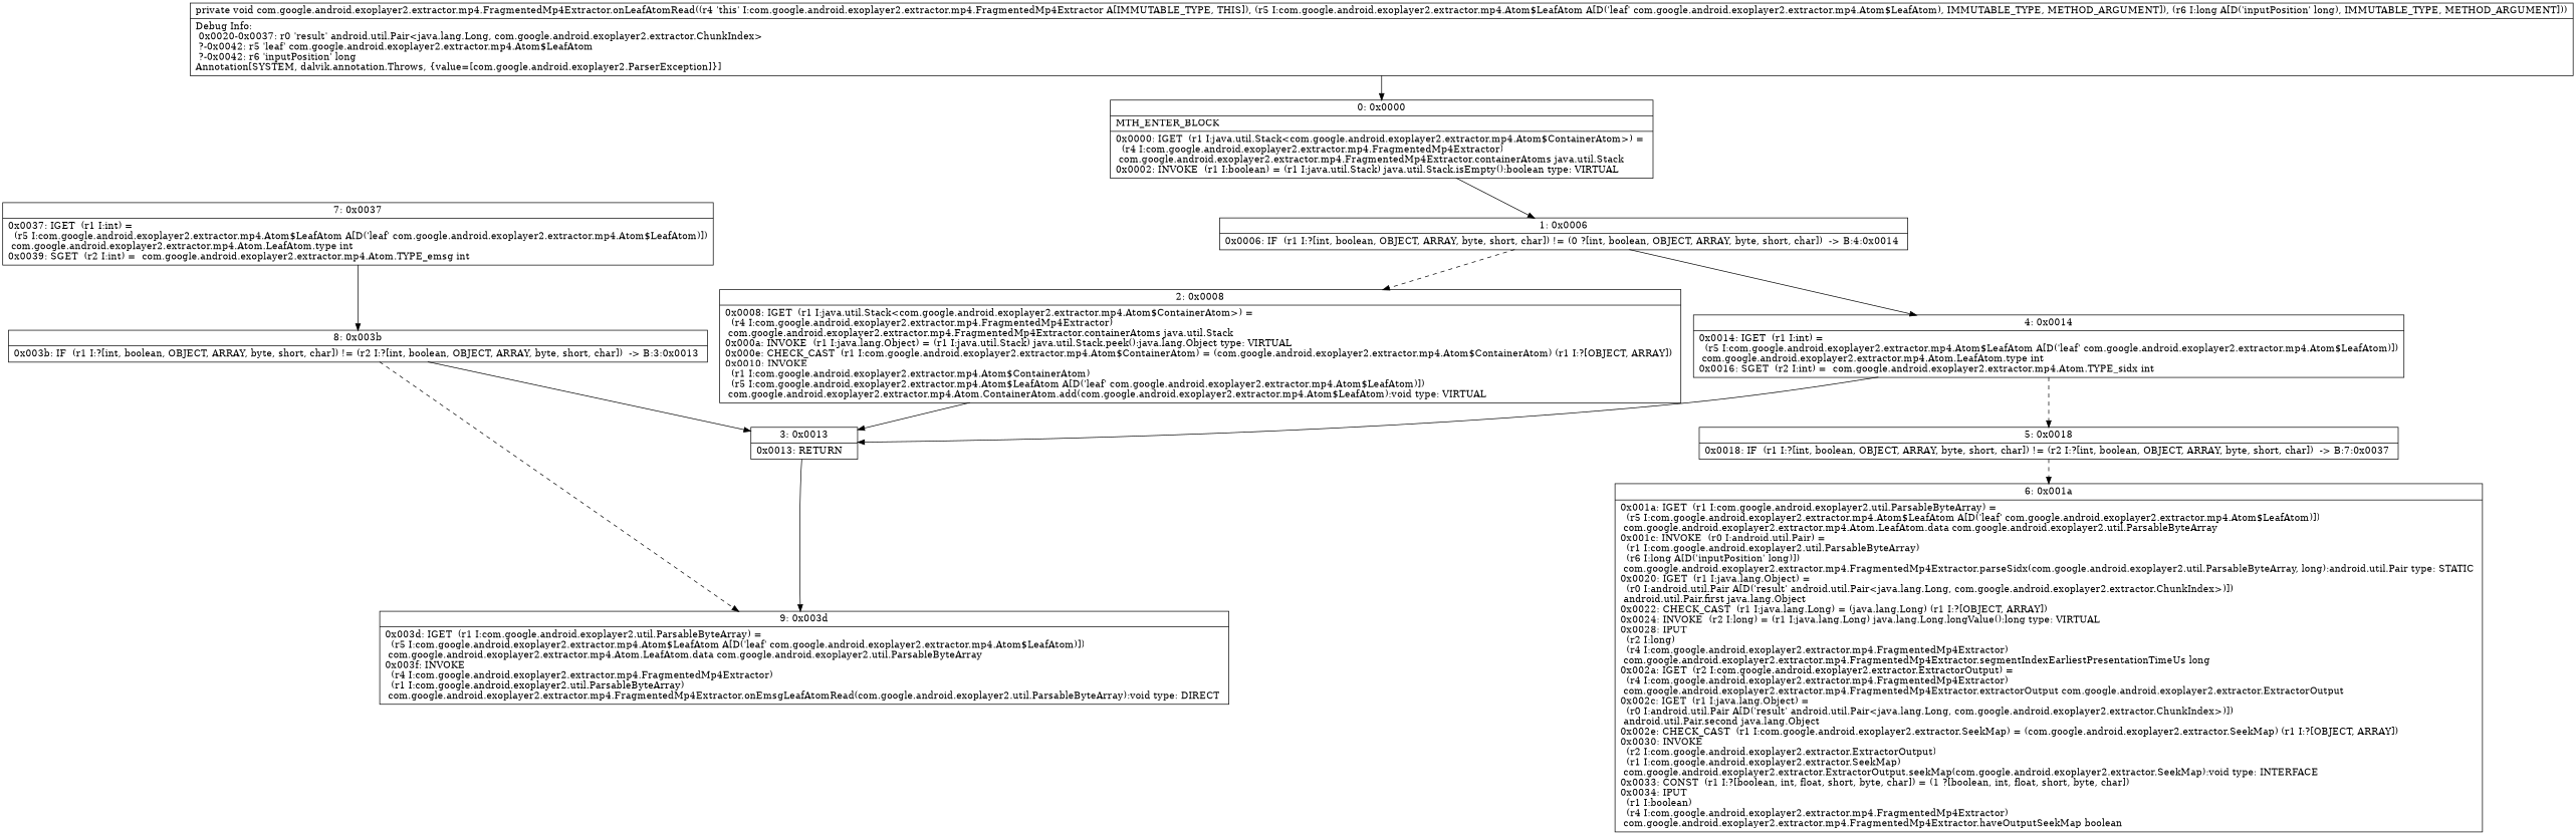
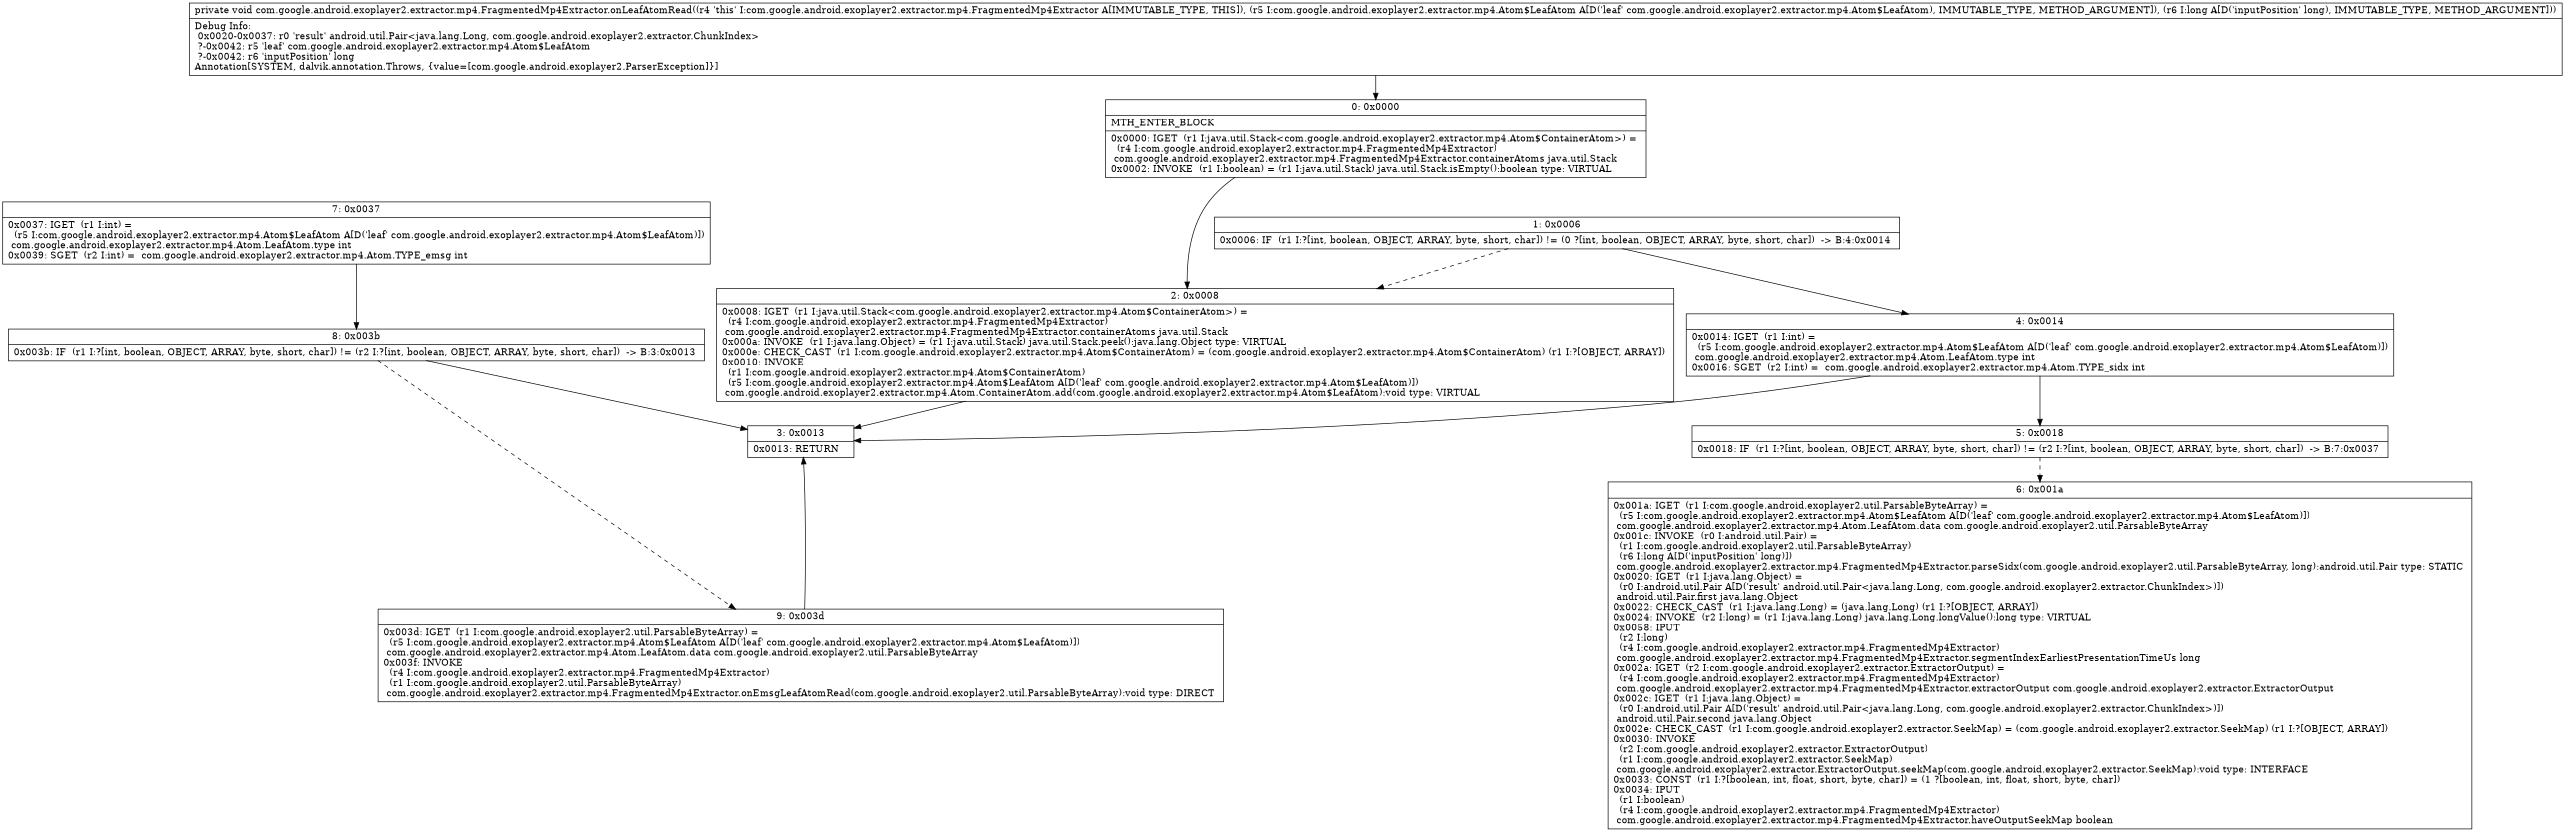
  digraph {
    fontname="DejaVu Serif"
    node [fontname="DejaVu Serif" shape=record]
    edge [fontname="DejaVu Serif"]
    n1 [label="{0\:\ 0x0000|MTH_ENTER_BLOCK\l|0x0000: IGET  (r1 I:java.util.Stack\<com.google.android.exoplayer2.extractor.mp4.Atom$ContainerAtom\>) = \l  (r4 I:com.google.android.exoplayer2.extractor.mp4.FragmentedMp4Extractor)\l com.google.android.exoplayer2.extractor.mp4.FragmentedMp4Extractor.containerAtoms java.util.Stack \l0x0002: INVOKE  (r1 I:boolean) = (r1 I:java.util.Stack) java.util.Stack.isEmpty():boolean type: VIRTUAL \l}"]
    n2 [label="{1\:\ 0x0006|0x0006: IF  (r1 I:?[int, boolean, OBJECT, ARRAY, byte, short, char]) != (0 ?[int, boolean, OBJECT, ARRAY, byte, short, char])  \-\> B:4:0x0014 \l}"]
    n3 [label="{2\:\ 0x0008|0x0008: IGET  (r1 I:java.util.Stack\<com.google.android.exoplayer2.extractor.mp4.Atom$ContainerAtom\>) = \l  (r4 I:com.google.android.exoplayer2.extractor.mp4.FragmentedMp4Extractor)\l com.google.android.exoplayer2.extractor.mp4.FragmentedMp4Extractor.containerAtoms java.util.Stack \l0x000a: INVOKE  (r1 I:java.lang.Object) = (r1 I:java.util.Stack) java.util.Stack.peek():java.lang.Object type: VIRTUAL \l0x000e: CHECK_CAST  (r1 I:com.google.android.exoplayer2.extractor.mp4.Atom$ContainerAtom) = (com.google.android.exoplayer2.extractor.mp4.Atom$ContainerAtom) (r1 I:?[OBJECT, ARRAY]) \l0x0010: INVOKE  \l  (r1 I:com.google.android.exoplayer2.extractor.mp4.Atom$ContainerAtom)\l  (r5 I:com.google.android.exoplayer2.extractor.mp4.Atom$LeafAtom A[D('leaf' com.google.android.exoplayer2.extractor.mp4.Atom$LeafAtom)])\l com.google.android.exoplayer2.extractor.mp4.Atom.ContainerAtom.add(com.google.android.exoplayer2.extractor.mp4.Atom$LeafAtom):void type: VIRTUAL \l}"]
    n4 [label="{4\:\ 0x0014|0x0014: IGET  (r1 I:int) = \l  (r5 I:com.google.android.exoplayer2.extractor.mp4.Atom$LeafAtom A[D('leaf' com.google.android.exoplayer2.extractor.mp4.Atom$LeafAtom)])\l com.google.android.exoplayer2.extractor.mp4.Atom.LeafAtom.type int \l0x0016: SGET  (r2 I:int) =  com.google.android.exoplayer2.extractor.mp4.Atom.TYPE_sidx int \l}"]
    n5 [label="{3\:\ 0x0013|0x0013: RETURN   \l}"]
    n6 [label="{5\:\ 0x0018|0x0018: IF  (r1 I:?[int, boolean, OBJECT, ARRAY, byte, short, char]) != (r2 I:?[int, boolean, OBJECT, ARRAY, byte, short, char])  \-\> B:7:0x0037 \l}"]
-   n7 [label="{6\:\ 0x001a|0x001a: IGET  (r1 I:com.google.android.exoplayer2.util.ParsableByteArray) = \l  (r5 I:com.google.android.exoplayer2.extractor.mp4.Atom$LeafAtom A[D('leaf' com.google.android.exoplayer2.extractor.mp4.Atom$LeafAtom)])\l com.google.android.exoplayer2.extractor.mp4.Atom.LeafAtom.data com.google.android.exoplayer2.util.ParsableByteArray \l0x001c: INVOKE  (r0 I:android.util.Pair) = \l  (r1 I:com.google.android.exoplayer2.util.ParsableByteArray)\l  (r6 I:long A[D('inputPosition' long)])\l com.google.android.exoplayer2.extractor.mp4.FragmentedMp4Extractor.parseSidx(com.google.android.exoplayer2.util.ParsableByteArray, long):android.util.Pair type: STATIC \l0x0020: IGET  (r1 I:java.lang.Object) = \l  (r0 I:android.util.Pair A[D('result' android.util.Pair\<java.lang.Long, com.google.android.exoplayer2.extractor.ChunkIndex\>)])\l android.util.Pair.first java.lang.Object \l0x0022: CHECK_CAST  (r1 I:java.lang.Long) = (java.lang.Long) (r1 I:?[OBJECT, ARRAY]) \l0x0024: INVOKE  (r2 I:long) = (r1 I:java.lang.Long) java.lang.Long.longValue():long type: VIRTUAL \l0x0028: IPUT  \l  (r2 I:long)\l  (r4 I:com.google.android.exoplayer2.extractor.mp4.FragmentedMp4Extractor)\l com.google.android.exoplayer2.extractor.mp4.FragmentedMp4Extractor.segmentIndexEarliestPresentationTimeUs long \l0x002a: IGET  (r2 I:com.google.android.exoplayer2.extractor.ExtractorOutput) = \l  (r4 I:com.google.android.exoplayer2.extractor.mp4.FragmentedMp4Extractor)\l com.google.android.exoplayer2.extractor.mp4.FragmentedMp4Extractor.extractorOutput com.google.android.exoplayer2.extractor.ExtractorOutput \l0x002c: IGET  (r1 I:java.lang.Object) = \l  (r0 I:android.util.Pair A[D('result' android.util.Pair\<java.lang.Long, com.google.android.exoplayer2.extractor.ChunkIndex\>)])\l android.util.Pair.second java.lang.Object \l0x002e: CHECK_CAST  (r1 I:com.google.android.exoplayer2.extractor.SeekMap) = (com.google.android.exoplayer2.extractor.SeekMap) (r1 I:?[OBJECT, ARRAY]) \l0x0030: INVOKE  \l  (r2 I:com.google.android.exoplayer2.extractor.ExtractorOutput)\l  (r1 I:com.google.android.exoplayer2.extractor.SeekMap)\l com.google.android.exoplayer2.extractor.ExtractorOutput.seekMap(com.google.android.exoplayer2.extractor.SeekMap):void type: INTERFACE \l0x0033: CONST  (r1 I:?[boolean, int, float, short, byte, char]) = (1 ?[boolean, int, float, short, byte, char]) \l0x0034: IPUT  \l  (r1 I:boolean)\l  (r4 I:com.google.android.exoplayer2.extractor.mp4.FragmentedMp4Extractor)\l com.google.android.exoplayer2.extractor.mp4.FragmentedMp4Extractor.haveOutputSeekMap boolean \l}"]
+   n7 [label="{6\:\ 0x001a|0x001a: IGET  (r1 I:com.google.android.exoplayer2.util.ParsableByteArray) = \l  (r5 I:com.google.android.exoplayer2.extractor.mp4.Atom$LeafAtom A[D('leaf' com.google.android.exoplayer2.extractor.mp4.Atom$LeafAtom)])\l com.google.android.exoplayer2.extractor.mp4.Atom.LeafAtom.data com.google.android.exoplayer2.util.ParsableByteArray \l0x001c: INVOKE  (r0 I:android.util.Pair) = \l  (r1 I:com.google.android.exoplayer2.util.ParsableByteArray)\l  (r6 I:long A[D('inputPosition' long)])\l com.google.android.exoplayer2.extractor.mp4.FragmentedMp4Extractor.parseSidx(com.google.android.exoplayer2.util.ParsableByteArray, long):android.util.Pair type: STATIC \l0x0020: IGET  (r1 I:java.lang.Object) = \l  (r0 I:android.util.Pair A[D('result' android.util.Pair\<java.lang.Long, com.google.android.exoplayer2.extractor.ChunkIndex\>)])\l android.util.Pair.first java.lang.Object \l0x0022: CHECK_CAST  (r1 I:java.lang.Long) = (java.lang.Long) (r1 I:?[OBJECT, ARRAY]) \l0x0024: INVOKE  (r2 I:long) = (r1 I:java.lang.Long) java.lang.Long.longValue():long type: VIRTUAL \l0x0058: IPUT  \l  (r2 I:long)\l  (r4 I:com.google.android.exoplayer2.extractor.mp4.FragmentedMp4Extractor)\l com.google.android.exoplayer2.extractor.mp4.FragmentedMp4Extractor.segmentIndexEarliestPresentationTimeUs long \l0x002a: IGET  (r2 I:com.google.android.exoplayer2.extractor.ExtractorOutput) = \l  (r4 I:com.google.android.exoplayer2.extractor.mp4.FragmentedMp4Extractor)\l com.google.android.exoplayer2.extractor.mp4.FragmentedMp4Extractor.extractorOutput com.google.android.exoplayer2.extractor.ExtractorOutput \l0x002c: IGET  (r1 I:java.lang.Object) = \l  (r0 I:android.util.Pair A[D('result' android.util.Pair\<java.lang.Long, com.google.android.exoplayer2.extractor.ChunkIndex\>)])\l android.util.Pair.second java.lang.Object \l0x002e: CHECK_CAST  (r1 I:com.google.android.exoplayer2.extractor.SeekMap) = (com.google.android.exoplayer2.extractor.SeekMap) (r1 I:?[OBJECT, ARRAY]) \l0x0030: INVOKE  \l  (r2 I:com.google.android.exoplayer2.extractor.ExtractorOutput)\l  (r1 I:com.google.android.exoplayer2.extractor.SeekMap)\l com.google.android.exoplayer2.extractor.ExtractorOutput.seekMap(com.google.android.exoplayer2.extractor.SeekMap):void type: INTERFACE \l0x0033: CONST  (r1 I:?[boolean, int, float, short, byte, char]) = (1 ?[boolean, int, float, short, byte, char]) \l0x0034: IPUT  \l  (r1 I:boolean)\l  (r4 I:com.google.android.exoplayer2.extractor.mp4.FragmentedMp4Extractor)\l com.google.android.exoplayer2.extractor.mp4.FragmentedMp4Extractor.haveOutputSeekMap boolean \l}"]
    n8 [label="{7\:\ 0x0037|0x0037: IGET  (r1 I:int) = \l  (r5 I:com.google.android.exoplayer2.extractor.mp4.Atom$LeafAtom A[D('leaf' com.google.android.exoplayer2.extractor.mp4.Atom$LeafAtom)])\l com.google.android.exoplayer2.extractor.mp4.Atom.LeafAtom.type int \l0x0039: SGET  (r2 I:int) =  com.google.android.exoplayer2.extractor.mp4.Atom.TYPE_emsg int \l}"]
    n9 [label="{8\:\ 0x003b|0x003b: IF  (r1 I:?[int, boolean, OBJECT, ARRAY, byte, short, char]) != (r2 I:?[int, boolean, OBJECT, ARRAY, byte, short, char])  \-\> B:3:0x0013 \l}"]
    n10 [label="{9\:\ 0x003d|0x003d: IGET  (r1 I:com.google.android.exoplayer2.util.ParsableByteArray) = \l  (r5 I:com.google.android.exoplayer2.extractor.mp4.Atom$LeafAtom A[D('leaf' com.google.android.exoplayer2.extractor.mp4.Atom$LeafAtom)])\l com.google.android.exoplayer2.extractor.mp4.Atom.LeafAtom.data com.google.android.exoplayer2.util.ParsableByteArray \l0x003f: INVOKE  \l  (r4 I:com.google.android.exoplayer2.extractor.mp4.FragmentedMp4Extractor)\l  (r1 I:com.google.android.exoplayer2.util.ParsableByteArray)\l com.google.android.exoplayer2.extractor.mp4.FragmentedMp4Extractor.onEmsgLeafAtomRead(com.google.android.exoplayer2.util.ParsableByteArray):void type: DIRECT \l}"]
    n11 [label="{private void com.google.android.exoplayer2.extractor.mp4.FragmentedMp4Extractor.onLeafAtomRead((r4 'this' I:com.google.android.exoplayer2.extractor.mp4.FragmentedMp4Extractor A[IMMUTABLE_TYPE, THIS]), (r5 I:com.google.android.exoplayer2.extractor.mp4.Atom$LeafAtom A[D('leaf' com.google.android.exoplayer2.extractor.mp4.Atom$LeafAtom), IMMUTABLE_TYPE, METHOD_ARGUMENT]), (r6 I:long A[D('inputPosition' long), IMMUTABLE_TYPE, METHOD_ARGUMENT]))  | Debug Info:\l  0x0020\-0x0037: r0 'result' android.util.Pair\<java.lang.Long, com.google.android.exoplayer2.extractor.ChunkIndex\>\l  ?\-0x0042: r5 'leaf' com.google.android.exoplayer2.extractor.mp4.Atom$LeafAtom\l  ?\-0x0042: r6 'inputPosition' long\lAnnotation[SYSTEM, dalvik.annotation.Throws, \{value=[com.google.android.exoplayer2.ParserException]\}]\l}"]
-   n1 -> n2
+   n1 -> n3
    n2 -> n3 [style=dashed]
    n2 -> n4
    n3 -> n5
    n4 -> n5
-   n4 -> n6 [style=dashed]
+   n4 -> n6
    n6 -> n7 [style=dashed]
    n8 -> n9
    n9 -> n5
    n9 -> n10 [style=dashed]
-   n5 -> n10
+   n10 -> n5
    n11 -> n1
  }
